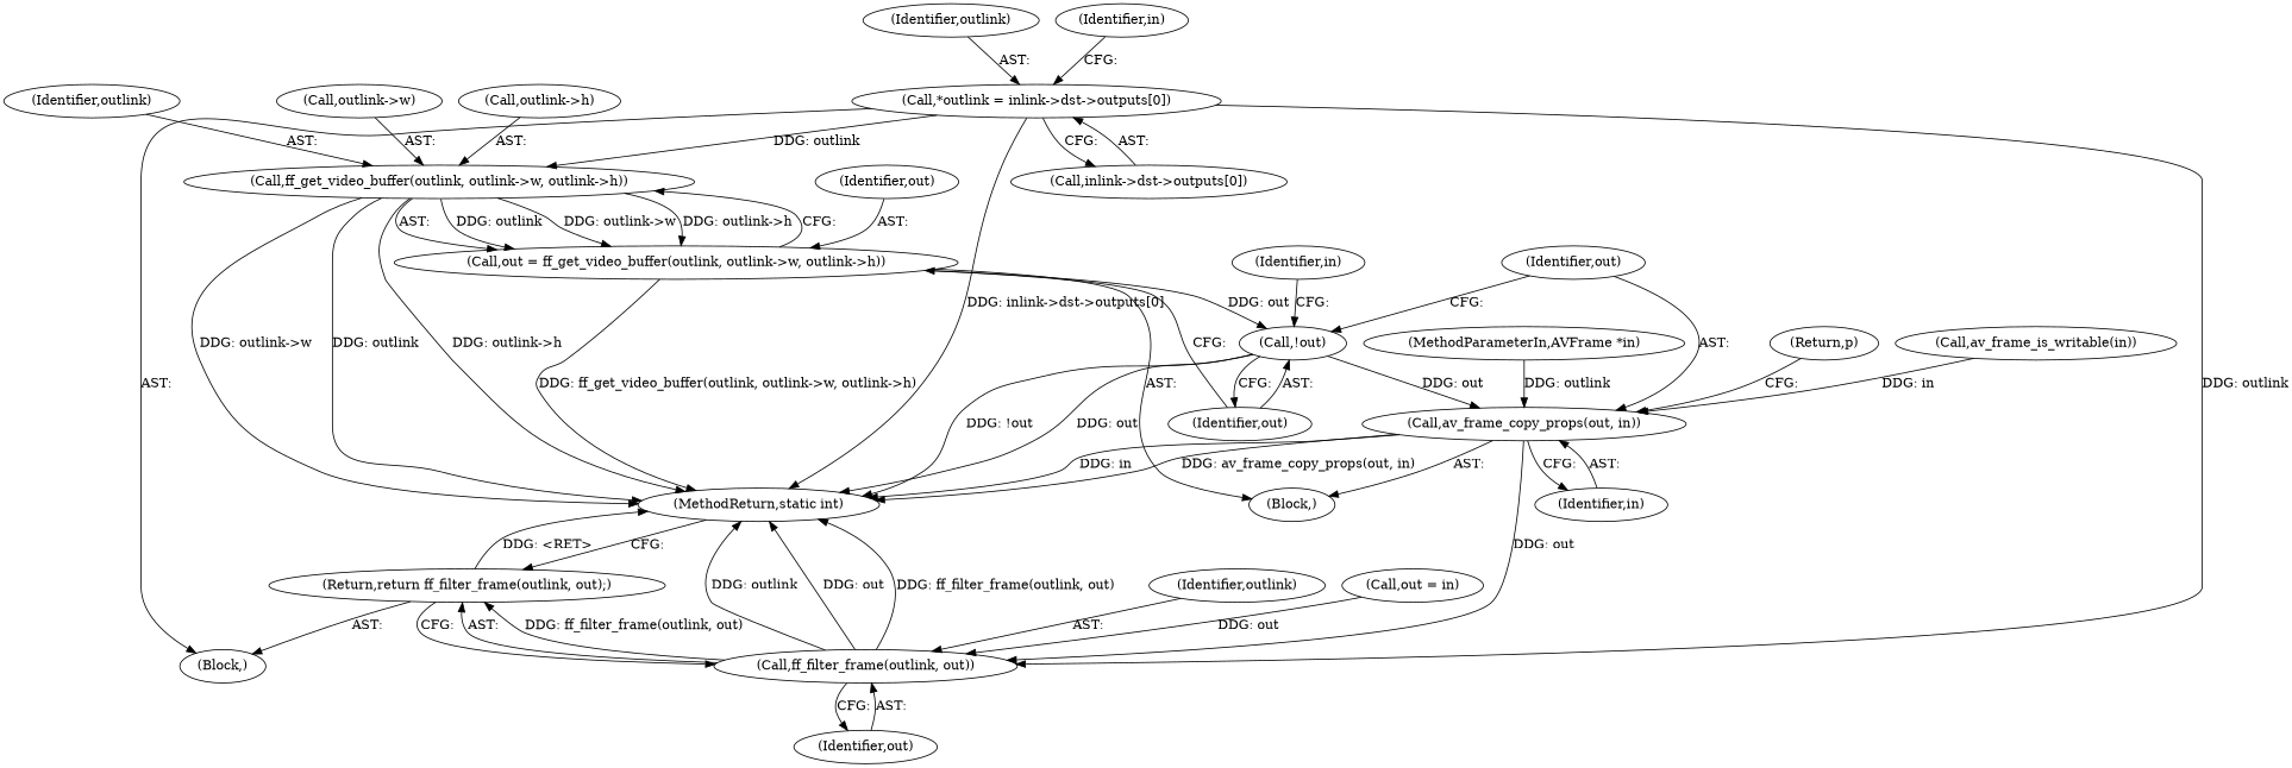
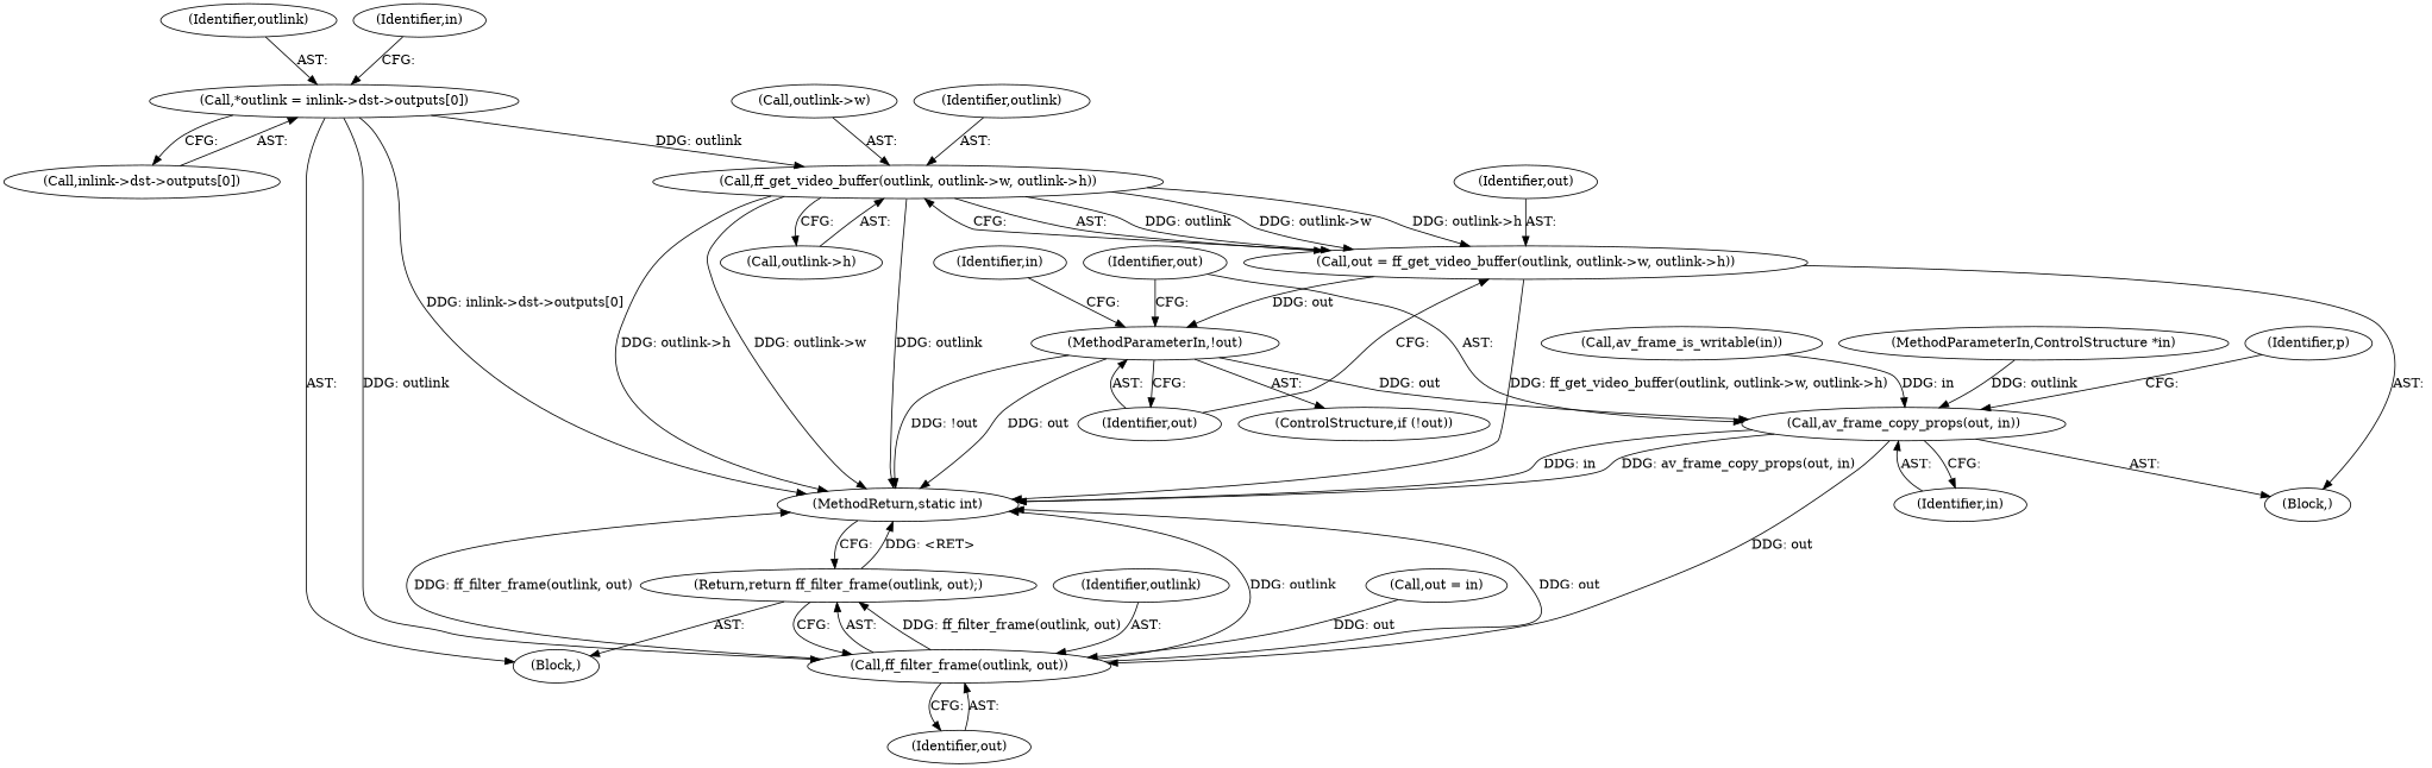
  digraph {
    n1 [label="(Call,*outlink = inlink->dst->outputs[0])"]
    n2 [label="(Call,ff_get_video_buffer(outlink, outlink->w, outlink->h))"]
    n3 [label="(Call,ff_filter_frame(outlink, out))"]
    n4 [label="(MethodReturn,static int)"]
    n5 [label="(Block,)"]
    n6 [label="(Call,inlink->dst->outputs[0])"]
    n7 [label="(Call,out = ff_get_video_buffer(outlink, outlink->w, outlink->h))"]
    n8 [label="(Call,outlink->h)"]
    n9 [label="(Return,return ff_filter_frame(outlink, out);)"]
    n10 [label="(Identifier,out)"]
-   n11 [label="(Call,!out)"]
+   n11 [label="(MethodParameterIn,!out)"]
    n12 [label="(Block,)"]
    n13 [label="(Call,av_frame_copy_props(out, in))"]
    n14 [label="(Identifier,out)"]
+   n15 [label="(ControlStructure,if (!out))"]
    n16 [label="(Identifier,in)"]
-   n17 [label="(Return,p)"]
+   n17 [label="(Identifier,p)"]
    n18 [label="(Identifier,outlink)"]
    n19 [label="(Identifier,out)"]
    n20 [label="(Call,av_frame_is_writable(in))"]
    n21 [label="(Identifier,outlink)"]
    n22 [label="(Identifier,in)"]
    n23 [label="(Call,out = in)"]
    n24 [label="(Identifier,outlink)"]
    n25 [label="(Call,outlink->w)"]
-   n26 [label="(MethodParameterIn,AVFrame *in)"]
+   n26 [label="(MethodParameterIn,ControlStructure *in)"]
    n27 [label="(Identifier,in)"]
    n28 [label="(Identifier,out)"]
    n1 -> n2 [label="DDG: outlink"]
    n1 -> n3 [label="DDG: outlink"]
    n1 -> n4 [label="DDG: inlink->dst->outputs[0]"]
    n1 -> n5 [label="AST: "]
    n1 -> n6 [label="CFG: "]
    n2 -> n4 [label="DDG: outlink->w"]
    n2 -> n4 [label="DDG: outlink"]
    n2 -> n4 [label="DDG: outlink->h"]
    n2 -> n7 [label="AST: "]
    n2 -> n7 [label="DDG: outlink"]
    n2 -> n7 [label="DDG: outlink->w"]
    n2 -> n7 [label="DDG: outlink->h"]
+   n2 -> n8 [label="CFG: "]
    n3 -> n4 [label="DDG: outlink"]
    n3 -> n4 [label="DDG: out"]
    n3 -> n4 [label="DDG: ff_filter_frame(outlink, out)"]
    n3 -> n9 [label="AST: "]
    n3 -> n9 [label="DDG: ff_filter_frame(outlink, out)"]
    n3 -> n10 [label="CFG: "]
    n4 -> n9 [label="CFG: "]
    n6 -> n1 [label="AST: "]
    n7 -> n2 [label="CFG: "]
    n7 -> n4 [label="DDG: ff_get_video_buffer(outlink, outlink->w, outlink->h)"]
    n7 -> n11 [label="DDG: out"]
    n7 -> n12 [label="AST: "]
    n8 -> n2 [label="AST: "]
    n9 -> n3 [label="CFG: "]
    n9 -> n4 [label="DDG: <RET>"]
    n9 -> n5 [label="AST: "]
    n10 -> n3 [label="AST: "]
    n11 -> n4 [label="DDG: !out"]
    n11 -> n4 [label="DDG: out"]
    n11 -> n13 [label="DDG: out"]
    n11 -> n14 [label="CFG: "]
+   n11 -> n15 [label="AST: "]
    n13 -> n3 [label="DDG: out"]
    n13 -> n4 [label="DDG: av_frame_copy_props(out, in)"]
    n13 -> n4 [label="DDG: in"]
    n13 -> n12 [label="AST: "]
    n13 -> n16 [label="CFG: "]
    n14 -> n7 [label="CFG: "]
    n14 -> n11 [label="AST: "]
    n16 -> n13 [label="AST: "]
    n17 -> n13 [label="CFG: "]
    n18 -> n1 [label="AST: "]
    n19 -> n7 [label="AST: "]
    n20 -> n13 [label="DDG: in"]
    n21 -> n3 [label="AST: "]
    n22 -> n1 [label="CFG: "]
    n23 -> n3 [label="DDG: out"]
    n24 -> n2 [label="AST: "]
    n25 -> n2 [label="AST: "]
    n26 -> n13 [label="DDG: outlink"]
    n27 -> n11 [label="CFG: "]
    n28 -> n11 [label="CFG: "]
    n28 -> n13 [label="AST: "]
  }
